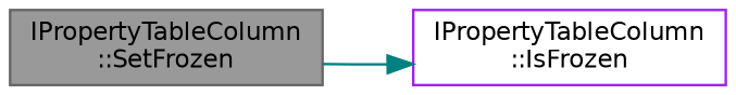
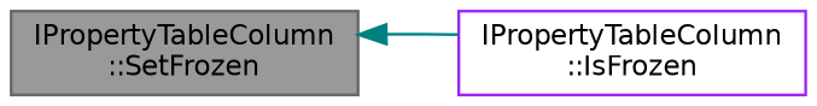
  digraph {
    rankdir=LR
    node [fontname=Helvetica fontsize=10 shape=box style=filled]
    n1 [color=gray40 fillcolor=grey60 fontcolor=black height=0.2 label="IPropertyTableColumn\l::SetFrozen" width=0.4]
    n2 [color=purple fillcolor=white height=0.2 label="IPropertyTableColumn\l::IsFrozen" width=0.4]
-   n1 -> n2 [color=teal fontname=Helvetica fontsize=10 labelfontname=Helvetica labelfontsize=10 style=solid]
+   n2 -> n1 [color=teal fontname=Helvetica fontsize=10 labelfontname=Helvetica labelfontsize=10 style=solid]
  }
